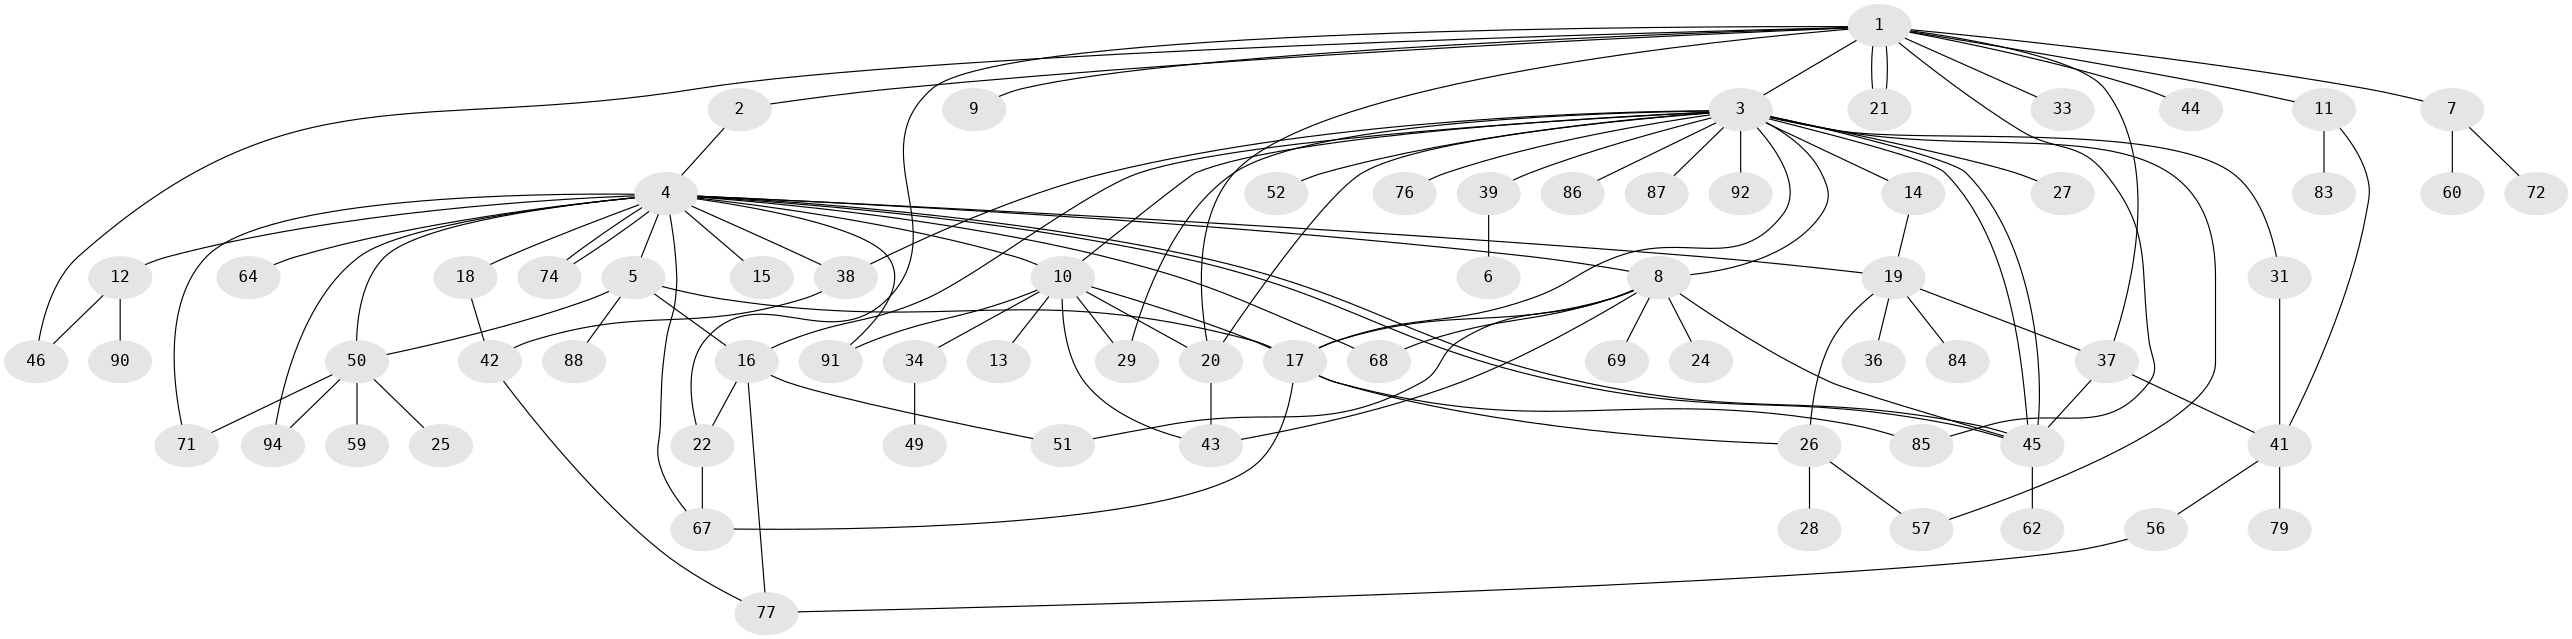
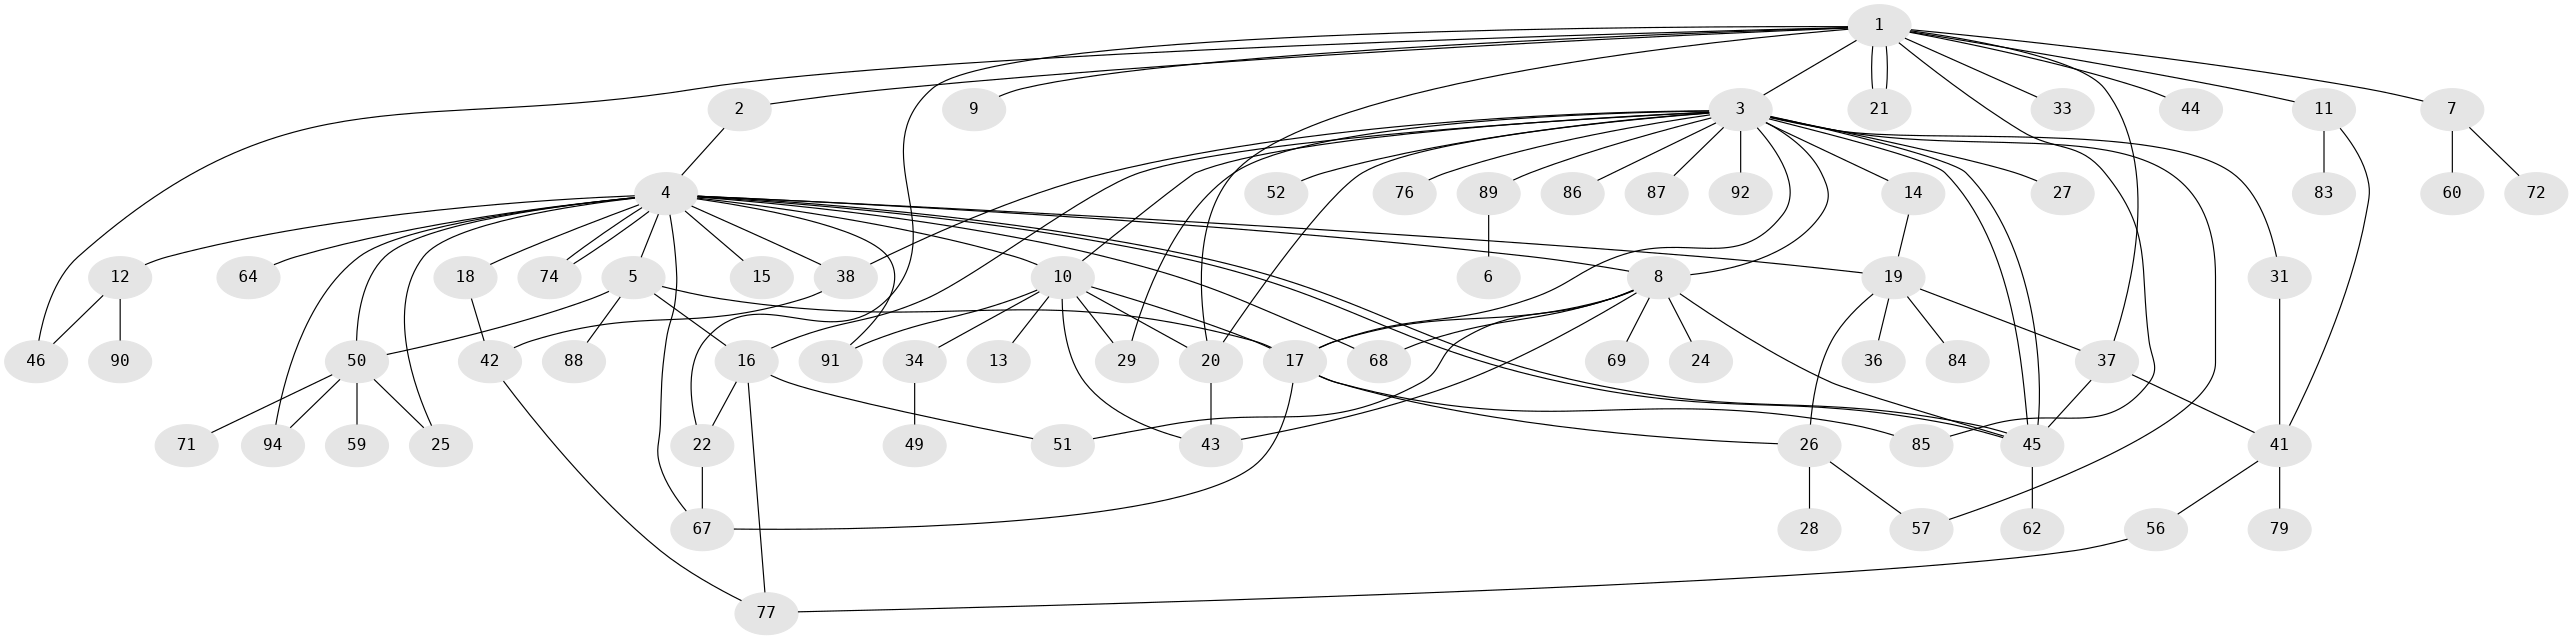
  graph {
    fontname="DejaVu Sans Mono"
    node [color=gray90 fontname="DejaVu Sans Mono" style=filled]
    edge [fontname="DejaVu Sans Mono"]
    1 [super="+61"]
    2
    3 [super="+54"]
    7 [super="+47"]
    9
    11
    20 [super="+30"]
    21
    22
    33 [super="+63"]
    37 [super="+80"]
    44 [super="+93"]
    46
    85
    4 [super="+70"]
    8 [super="+58"]
    10 [super="+73"]
    14
    16 [super="+40"]
    17 [super="+23"]
    27
    29
    31 [super="+78"]
    38
-   39
+   39 [label=89]
    45
    52
    57
    76
    86
    87
    92
    60
    72
    41
    83
    43
    67 [super="+89"]
    5
    12 [super="+65"]
    15 [super="+48"]
    18
    19 [super="+53"]
    50 [super="+82"]
    64
    68
    71
    74
    91
    94
    24 [super="+25"]
    51 [super="+55"]
    69
    13
    34 [super="+35"]
    77
    26 [super="+66"]
    42 [super="+81"]
    6
    62
    88
    90
    36
    84
    59
    n66 [label=25]
    49
    56
    79
    28 [super="+32"]
    1 -- 2
    1 -- 3
    1 -- 7
    1 -- 9
    1 -- 11
    1 -- 20
    1 -- 21
    1 -- 21
    1 -- 22
    1 -- 33
    1 -- 37
    1 -- 44
    1 -- 46
    1 -- 85
    2 -- 4
    3 -- 20
    3 -- 8
    3 -- 10
    3 -- 14
    3 -- 16
    3 -- 17
    3 -- 27
    3 -- 29
    3 -- 31
    3 -- 38
    3 -- 39
    3 -- 45 [weight=2]
    3 -- 45
    3 -- 52
    3 -- 57
    3 -- 76
    3 -- 86
    3 -- 87
    3 -- 92
    7 -- 60
    7 -- 72
    11 -- 41
    11 -- 83
    20 -- 43
    22 -- 67
    37 -- 45
    37 -- 41
    4 -- 8
    4 -- 10
    4 -- 38
    4 -- 45
    4 -- 45
    4 -- 67
    4 -- 5
    4 -- 12 [weight=2]
    4 -- 15
    4 -- 18
    4 -- 19
    4 -- 50
    4 -- 64
    4 -- 68
-   4 -- 71
+   4 -- n66
    4 -- 74
    4 -- 74
    4 -- 91
    4 -- 94
    8 -- 17
    8 -- 45
    8 -- 43
    8 -- 68
    8 -- 24
    8 -- 51
    8 -- 69
    10 -- 20
    10 -- 17
    10 -- 29
    10 -- 43
    10 -- 91
    10 -- 13
    10 -- 34
    14 -- 19
    16 -- 22
    16 -- 51
    16 -- 77
    17 -- 85
    17 -- 67
    17 -- 26
    31 -- 41
    38 -- 42
    39 -- 6
    45 -- 62
    41 -- 56
    41 -- 79
    5 -- 16
    5 -- 17
    5 -- 50
    5 -- 88
    12 -- 46
    12 -- 90
    18 -- 42
    19 -- 37
    19 -- 26
    19 -- 36
    19 -- 84
    50 -- 71
    50 -- 94
    50 -- 59
    50 -- n66
    34 -- 49
    26 -- 57
    26 -- 28
    42 -- 77
    56 -- 77
  }
